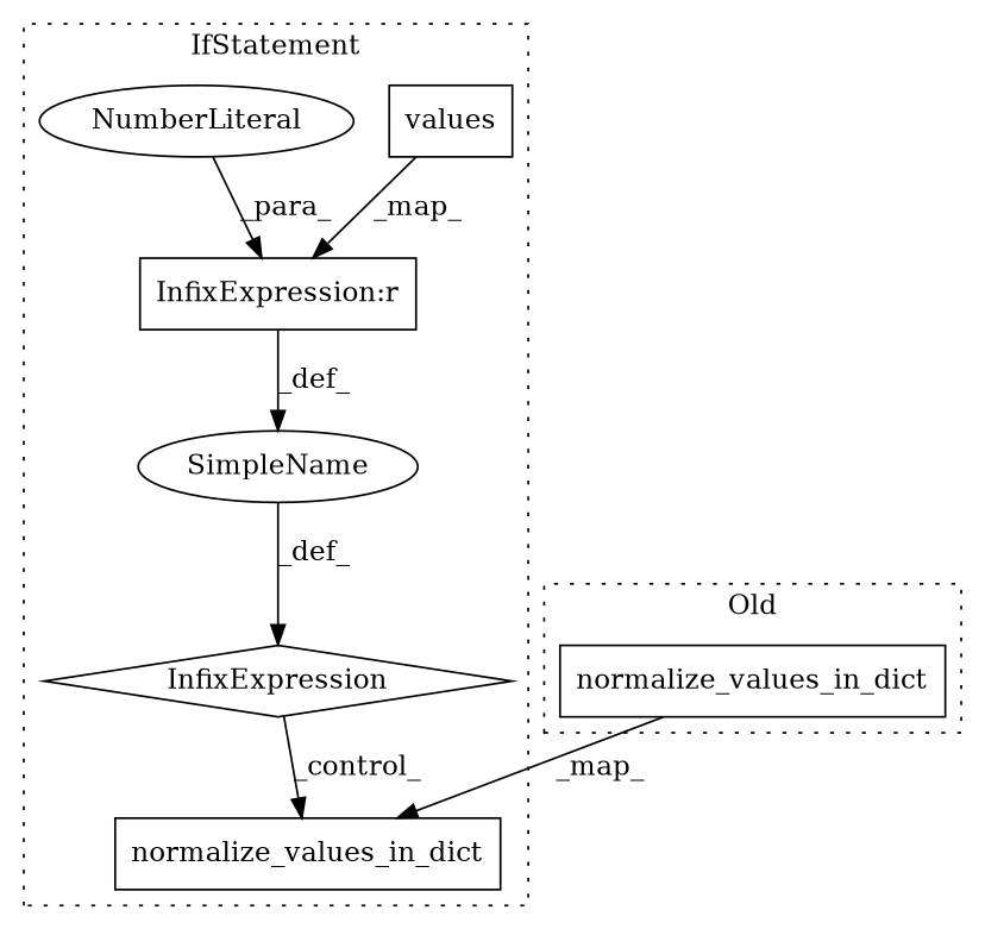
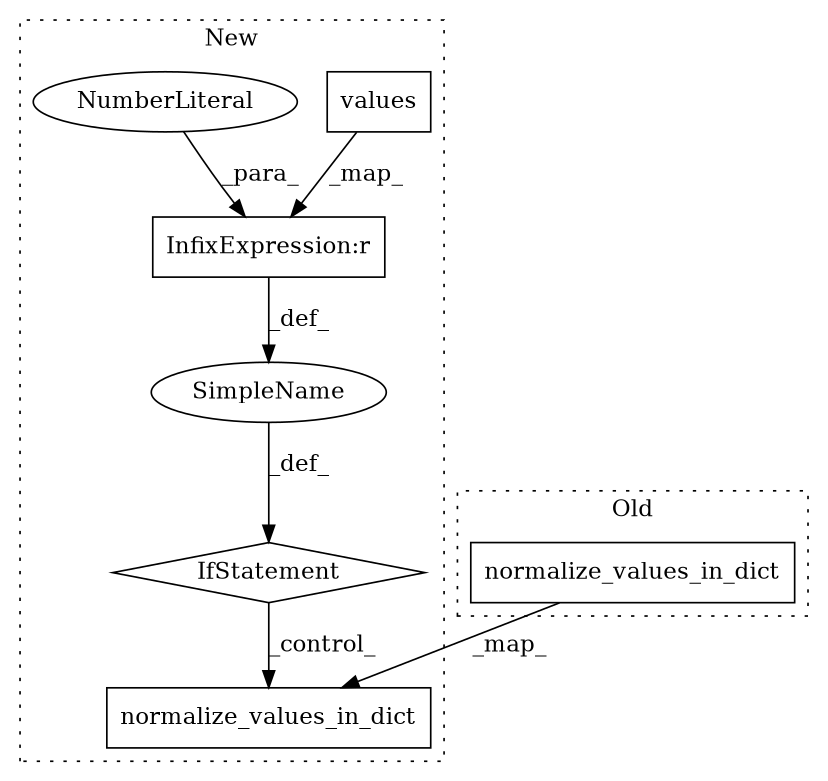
  digraph {
    node [a=32 l="25,1" shape=box]
    n1 [label=normalize_values_in_dict s="22022,22052"]
    n2 [l=8 label=values s=21988]
    n3 [a=27 l=4 label="InfixExpression:r" s=21897]
    n4 [a=34 l=1 label=NumberLiteral s=21901 shape=ellipse]
    n5 [a=42 label=SimpleName shape=ellipse l=""]
-   n6 [a=25 l="4,2" label=InfixExpression s="21871,22008" shape=diamond]
+   n6 [a=25 l="4,2" label=IfStatement s="21871,22008" shape=diamond]
    n7 [label=normalize_values_in_dict s="21933,21963"]
    subgraph cluster_1 {
-     label=IfStatement
+     label=New
      style=dotted
      n1
      n2
      n3
      n4
      n5
      n6
    }
    subgraph cluster_2 {
      label=Old
      style=dotted
      n7
    }
    n2 -> n3 [label=_map_]
    n3 -> n5 [label=_def_]
    n4 -> n3 [label=_para_]
    n5 -> n6 [label=_def_]
    n6 -> n1 [label=_control_]
    n7 -> n1 [label=_map_]
  }
